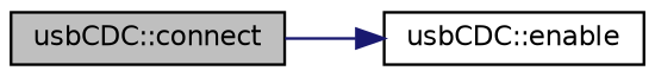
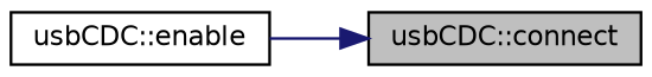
  digraph {
    rankdir=LR
    node [color=black fontname=Helvetica fontsize=10 shape=record style=filled]
    n1 [fillcolor=grey75 fontcolor=black height=0.2 label="usbCDC::connect" width=0.4]
    n2 [fillcolor=white height=0.2 label="usbCDC::enable" width=0.4]
-   n1 -> n2 [color=midnightblue fontname=Helvetica fontsize=10 labelfontname=Helvetica labelfontsize=10 style=solid]
+   n2 -> n1 [color=midnightblue fontname=Helvetica fontsize=10 labelfontname=Helvetica labelfontsize=10 style=solid]
  }
